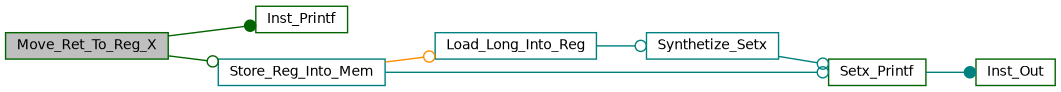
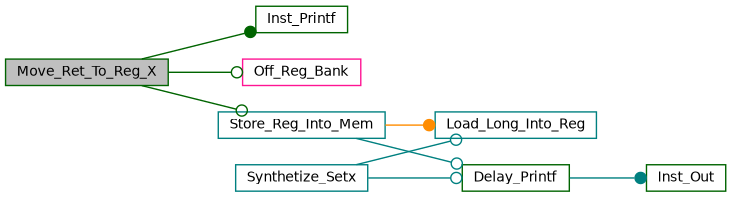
  digraph {
    rankdir=LR
    node [color=darkgreen fillcolor=white fontname=Helvetica fontsize=10 shape=record style=filled]
    edge [arrowhead=odot color=teal fontname=Helvetica fontsize=10 labelfontname=Helvetica labelfontsize=10 style=solid]
    n1 [fillcolor=grey75 fontcolor=black height=0.2 label=Move_Ret_To_Reg_X width=0.4]
    n2 [height=0.2 label=Inst_Printf width=0.4]
+   n3 [color=deeppink height=0.2 label=Off_Reg_Bank width=0.4]
    n4 [color=teal height=0.2 label=Store_Reg_Into_Mem width=0.4]
    n5 [color=teal height=0.2 label=Load_Long_Into_Reg width=0.4]
-   n6 [height=0.2 label=Setx_Printf width=0.4]
+   n6 [height=0.2 label=Delay_Printf width=0.4]
    n7 [color=teal height=0.2 label=Synthetize_Setx width=0.4]
    n8 [height=0.2 label=Inst_Out width=0.4]
    n1 -> n2 [arrowhead=dot color=darkgreen]
+   n1 -> n3 [color=darkgreen]
    n1 -> n4 [color=darkgreen]
-   n4 -> n5 [color=darkorange]
+   n4 -> n5 [arrowhead=dot color=darkorange]
    n4 -> n6
-   n5 -> n7
+   n7 -> n5
    n6 -> n8 [arrowhead=dot]
    n7 -> n6
  }
